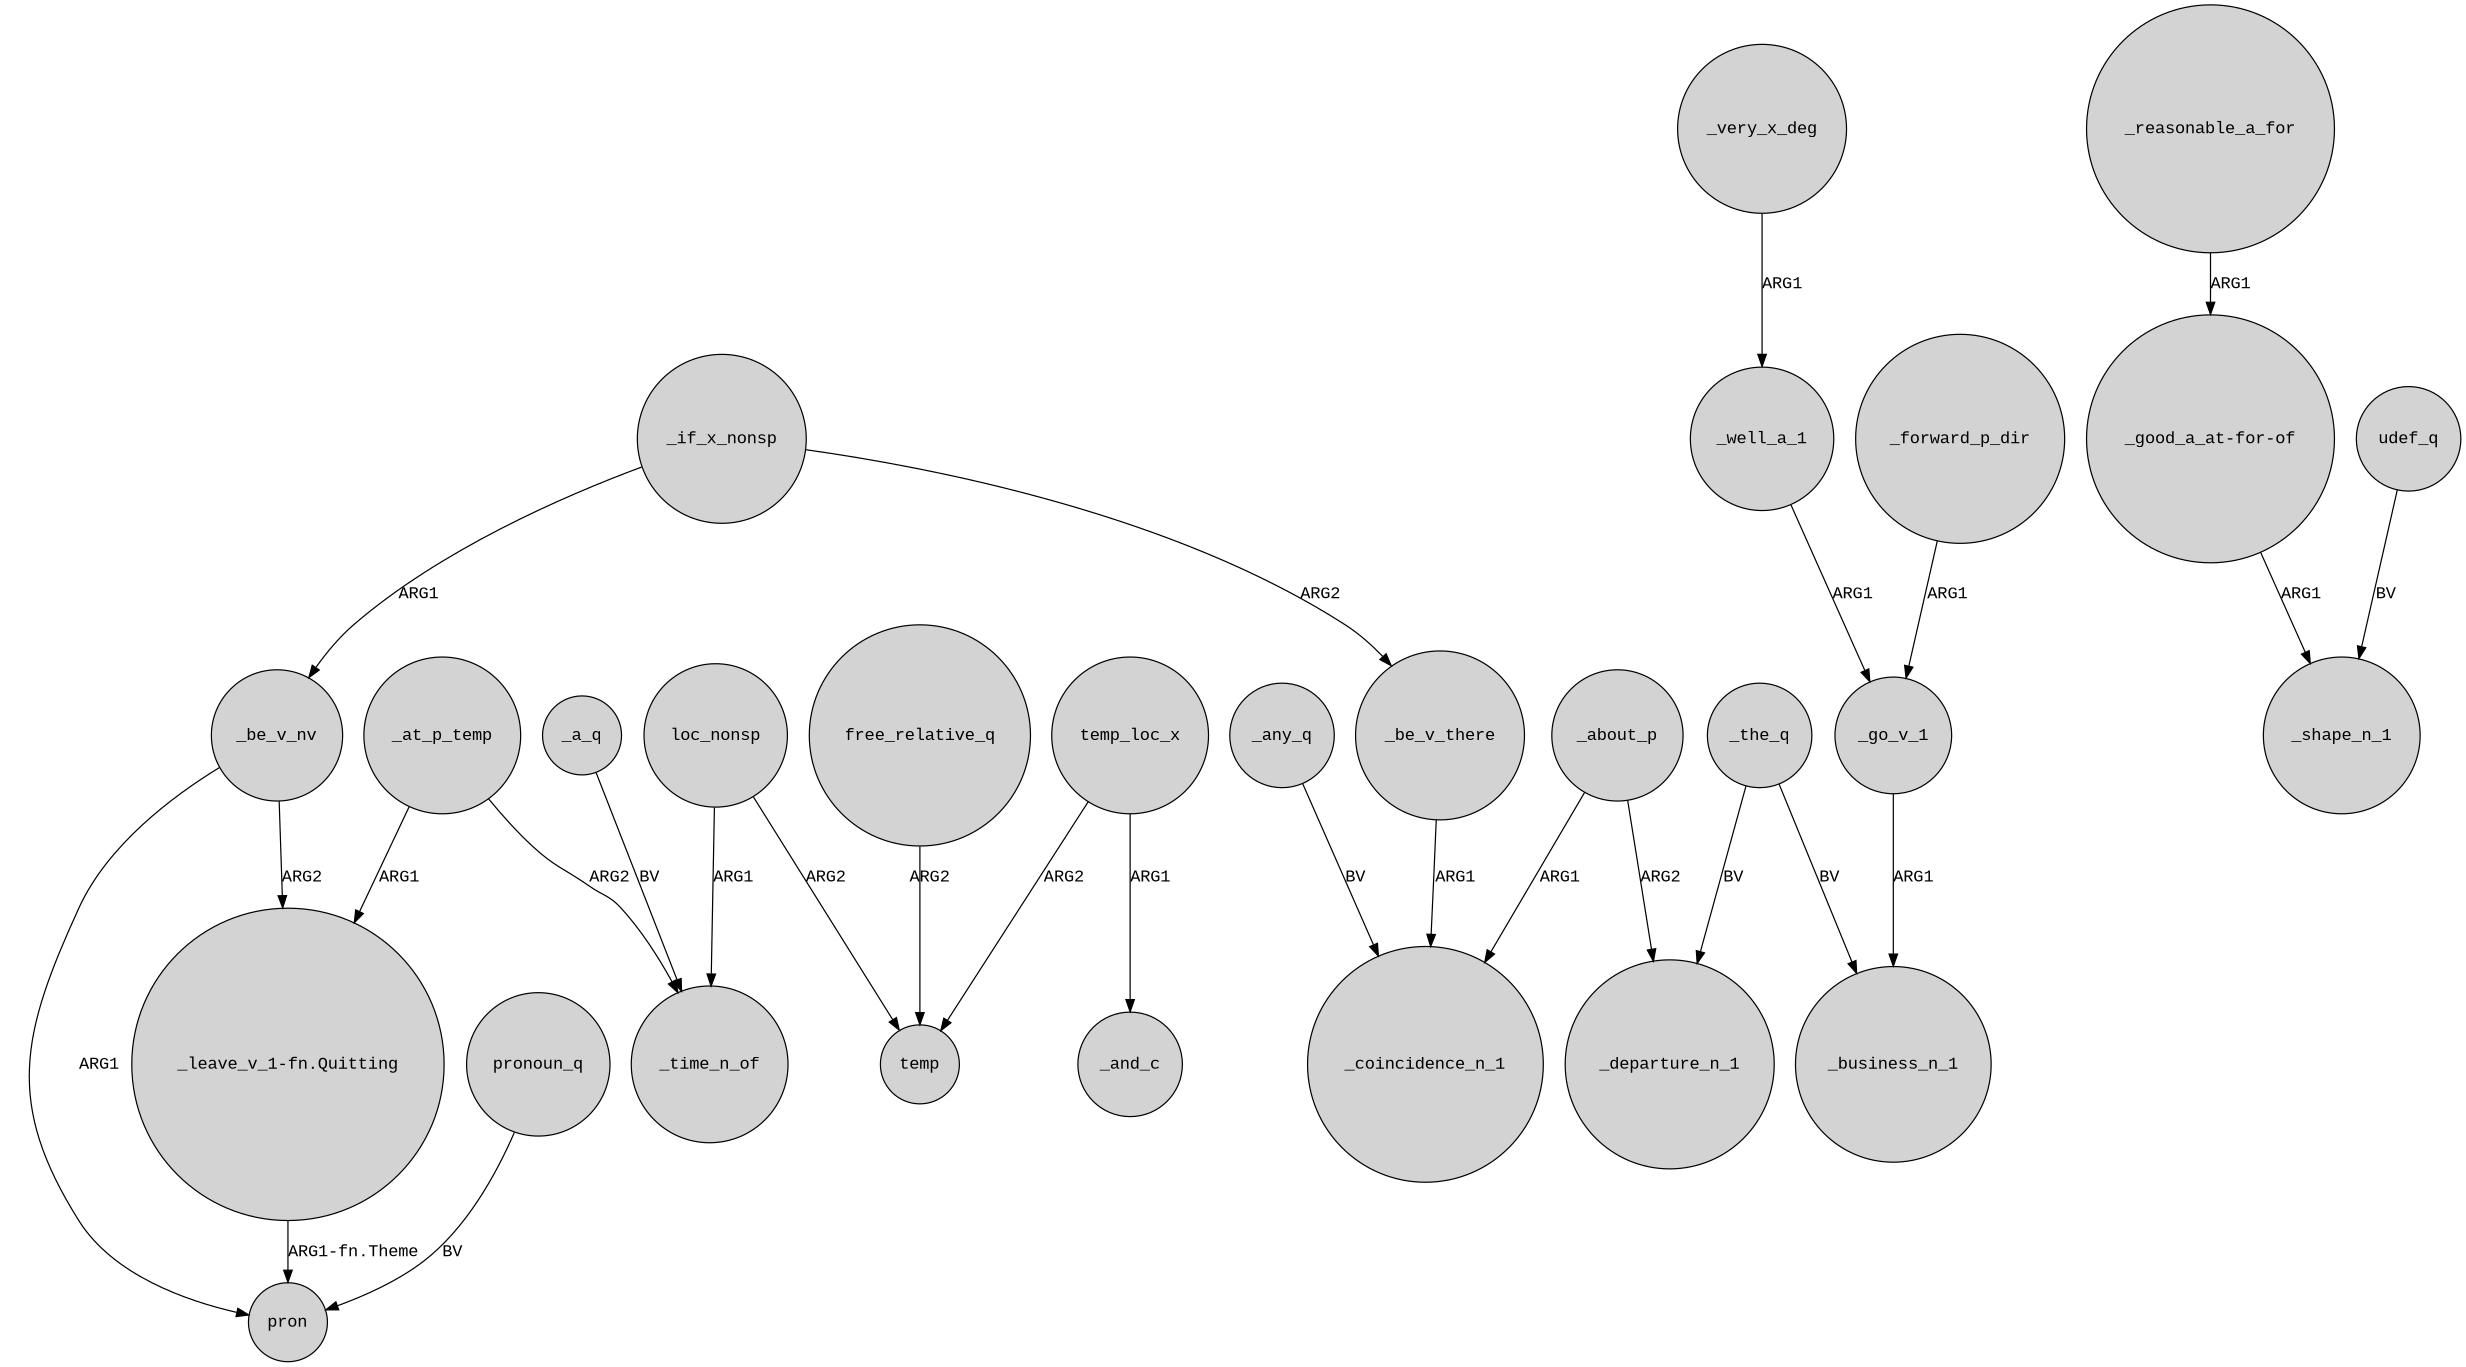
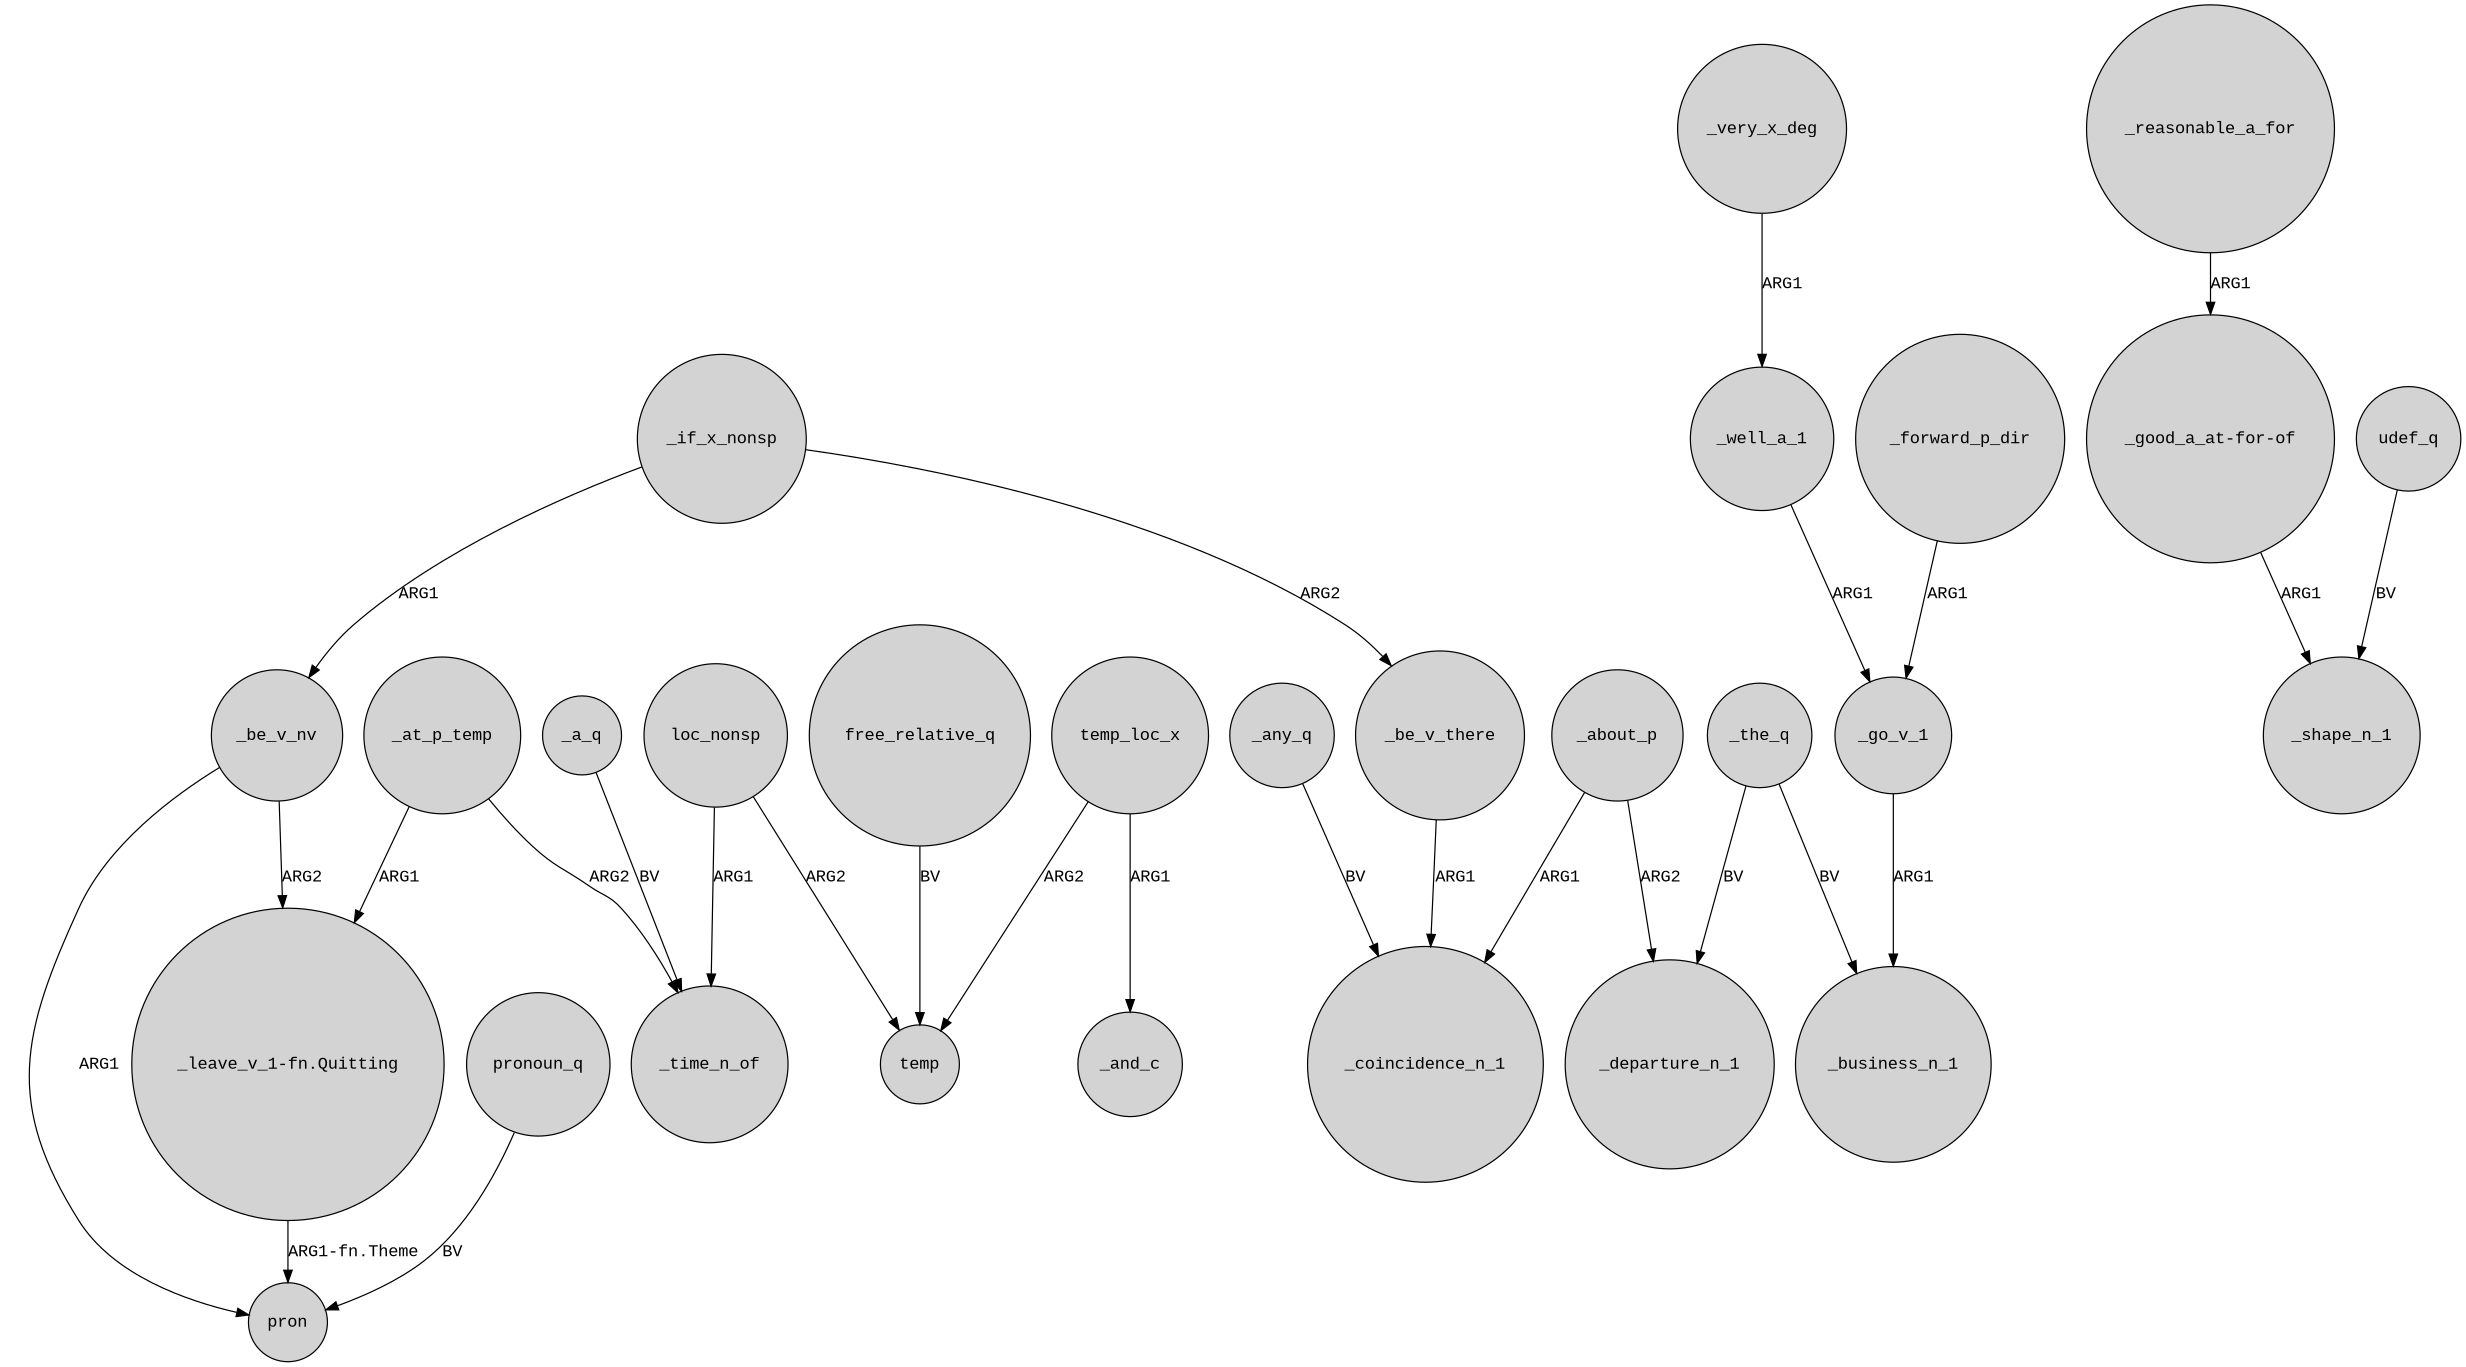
  digraph {
    fontname="Liberation Mono"
    node [fontname="Liberation Mono" shape=circle style=filled]
    edge [fontname="Liberation Mono"]
    _be_v_nv
    pron
    "_leave_v_1-fn.Quitting"
    _the_q
    _business_n_1
    _departure_n_1
    _about_p
    _coincidence_n_1
    _well_a_1
    _go_v_1
    _very_x_deg
    _any_q
    _at_p_temp
    _time_n_of
    loc_nonsp
    temp
    _a_q
    temp_loc_x
    _and_c
    _forward_p_dir
    pronoun_q
    n22 [label=_if_x_nonsp]
    _be_v_there
    _reasonable_a_for
    "_good_a_at-for-of"
    _shape_n_1
    udef_q
    free_relative_q
    _be_v_nv -> pron [label=ARG1]
    _be_v_nv -> "_leave_v_1-fn.Quitting" [label=ARG2]
    "_leave_v_1-fn.Quitting" -> pron [label="ARG1-fn.Theme"]
    _the_q -> _business_n_1 [label=BV]
    _the_q -> _departure_n_1 [label=BV]
    _about_p -> _departure_n_1 [label=ARG2]
    _about_p -> _coincidence_n_1 [label=ARG1]
    _well_a_1 -> _go_v_1 [label=ARG1]
    _go_v_1 -> _business_n_1 [label=ARG1]
    _very_x_deg -> _well_a_1 [label=ARG1]
    _any_q -> _coincidence_n_1 [label=BV]
    _at_p_temp -> "_leave_v_1-fn.Quitting" [label=ARG1]
    _at_p_temp -> _time_n_of [label=ARG2]
    loc_nonsp -> _time_n_of [label=ARG1]
    loc_nonsp -> temp [label=ARG2]
    _a_q -> _time_n_of [label=BV]
    temp_loc_x -> temp [label=ARG2]
    temp_loc_x -> _and_c [label=ARG1]
    _forward_p_dir -> _go_v_1 [label=ARG1]
    pronoun_q -> pron [label=BV]
    n22 -> _be_v_nv [label=ARG1]
    n22 -> _be_v_there [label=ARG2]
    _be_v_there -> _coincidence_n_1 [label=ARG1]
    _reasonable_a_for -> "_good_a_at-for-of" [label=ARG1]
    "_good_a_at-for-of" -> _shape_n_1 [label=ARG1]
    udef_q -> _shape_n_1 [label=BV]
-   free_relative_q -> temp [label=ARG2]
+   free_relative_q -> temp [label=BV]
  }
